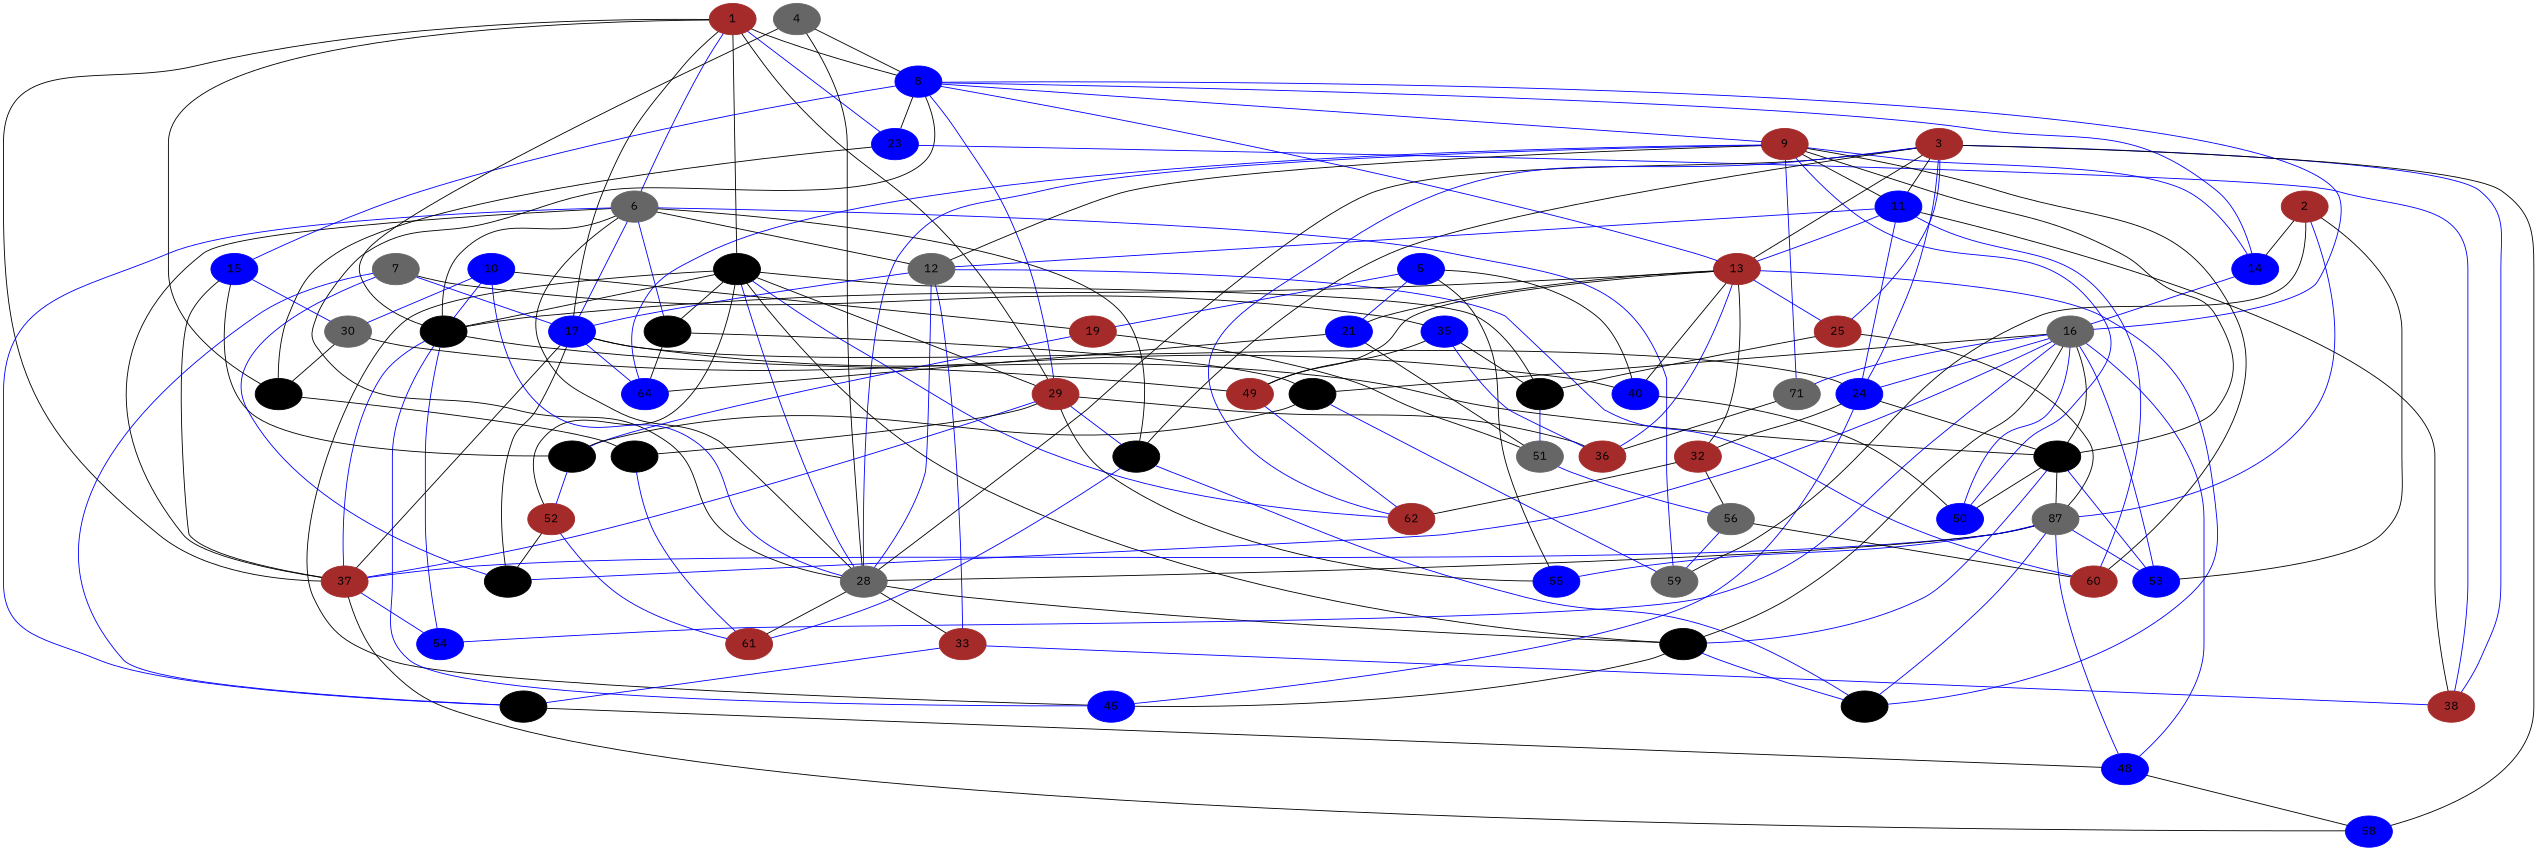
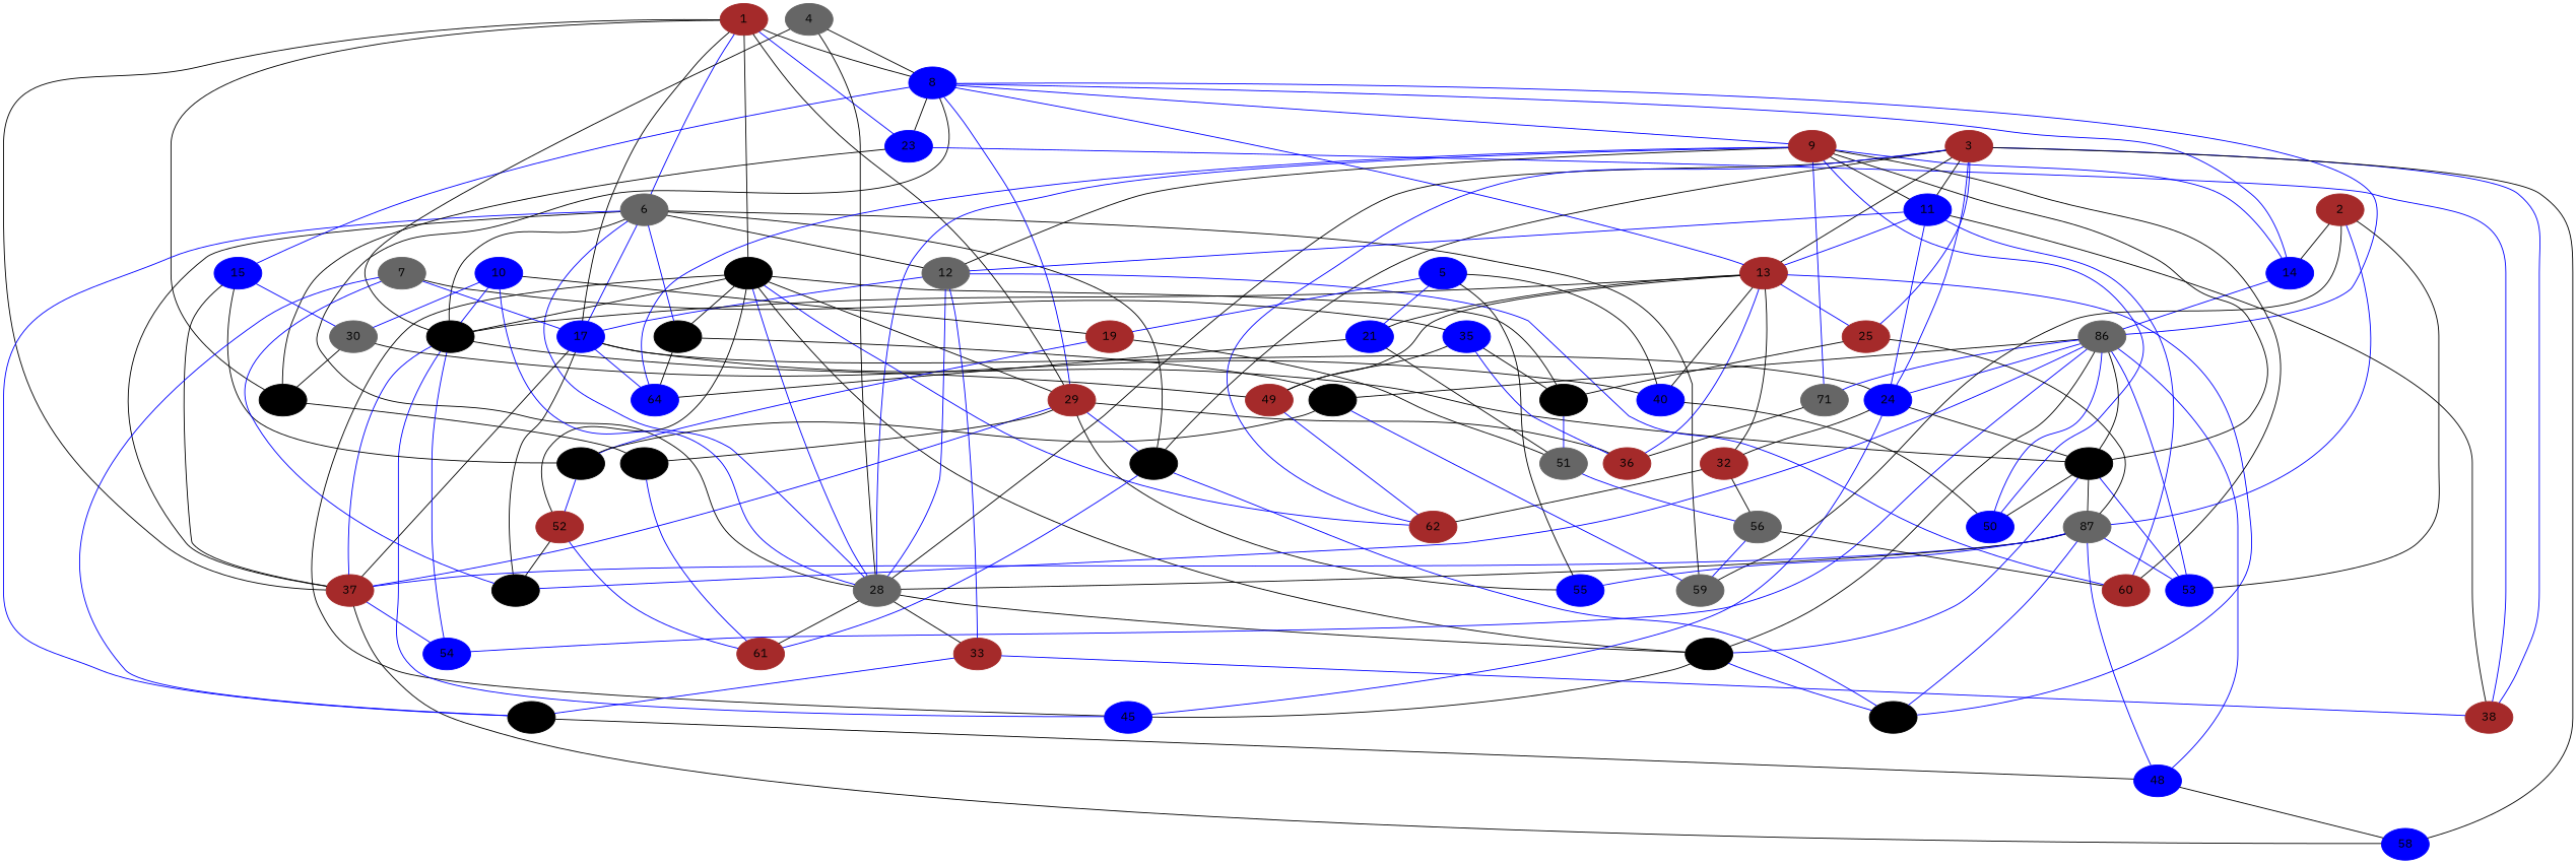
  graph {
    fontname="IBM Plex Sans"
    node [color=blue fontname="IBM Plex Sans" style=filled]
    edge [color=black fontname="IBM Plex Sans" weight=1.0]
    1 [color=brown]
    6 [color=gray40]
    8
    17
    18 [color=black]
    23
    29 [color=brown]
    37 [color=brown]
    41 [color=black]
    59 [color=gray40]
    28 [color=gray40]
    39 [color=black]
    22 [color=black]
    12 [color=gray40]
    20 [color=black]
    34 [color=black]
    14
    13 [color=brown]
    9 [color=brown]
    15
-   16 [color=gray40]
+   16 [color=gray40 label=86]
    24
    63 [color=black]
    26 [color=black]
    64
    62 [color=brown]
    43 [color=black]
    45
    46 [color=black]
    52 [color=brown]
    38 [color=brown]
    55
    36 [color=brown]
    57 [color=black]
    58
    54
    2 [color=brown]
    n38 [color=gray40 label=87]
    53
    47 [color=black]
    48
    3 [color=brown]
    11
    25 [color=brown]
    60 [color=brown]
    21
    40
    32 [color=brown]
    49 [color=brown]
    33 [color=brown]
    61 [color=brown]
    4 [color=gray40]
    19 [color=brown]
    5
    44 [color=black]
    51 [color=gray40]
    50
    42 [color=black]
    7 [color=gray40]
    35
    n61 [color=gray40 label=71]
    30 [color=gray40]
    10
    56 [color=gray40]
    1 -- 6 [color=blue]
    1 -- 8 [weight=3.0]
    1 -- 17 [weight=2.0]
    1 -- 18
    1 -- 23 [color=blue]
    1 -- 29 [weight=2.0]
    1 -- 37
    1 -- 41
    6 -- 17 [color=blue weight=2.0]
    6 -- 37 [weight=2.0]
-   6 -- 59 [color=blue]
-   6 -- 28
+   6 -- 59
+   6 -- 28 [color=blue]
    6 -- 39
    6 -- 22
    6 -- 12
    6 -- 20 [color=blue]
    6 -- 34 [color=blue]
    8 -- 23
    8 -- 29 [color=blue]
    8 -- 28
    8 -- 14 [color=blue]
    8 -- 13 [color=blue]
    8 -- 9 [color=blue]
    8 -- 15 [color=blue]
    8 -- 16 [color=blue]
    17 -- 37 [weight=2.0]
    17 -- 24
    17 -- 63
    17 -- 26
    17 -- 64 [color=blue]
    18 -- 29
    18 -- 28 [color=blue]
    18 -- 22
    18 -- 20
    18 -- 62 [color=blue]
    18 -- 43
    18 -- 45
    18 -- 46
    18 -- 52
    23 -- 41
    23 -- 38 [color=blue]
    29 -- 37 [color=blue]
    29 -- 39 [color=blue]
    29 -- 55
    29 -- 36
    29 -- 57 [weight=2.0]
    37 -- 58
    37 -- 54 [color=blue]
    41 -- 57
    28 -- 43
    28 -- 33
    28 -- 61
    39 -- 47 [color=blue]
    39 -- 61 [color=blue]
    22 -- 37 [color=blue weight=2.0]
    22 -- 45 [color=blue]
    22 -- 54 [color=blue weight=2.0]
    22 -- 49
    12 -- 17 [color=blue]
    12 -- 28 [color=blue]
    12 -- 60 [color=blue]
    12 -- 33 [color=blue]
    20 -- 64
    20 -- 42
    34 -- 48
    14 -- 16 [color=blue]
    13 -- 22
    13 -- 36 [color=blue]
    13 -- 47 [color=blue]
    13 -- 25 [color=blue]
    13 -- 21
    13 -- 40
    13 -- 32
    13 -- 49
    9 -- 28 [color=blue]
    9 -- 12 [weight=2.0]
    9 -- 14 [color=blue]
    9 -- 26
    9 -- 64 [color=blue]
    9 -- 11
    9 -- 60
    9 -- 50 [color=blue]
    9 -- n61 [color=blue weight=2.0]
    15 -- 37
    15 -- 44
    15 -- 30 [color=blue]
    16 -- 24 [color=blue]
    16 -- 63 [color=blue]
    16 -- 26
    16 -- 43
    16 -- 54 [color=blue]
    16 -- 53 [color=blue]
    16 -- 48 [color=blue]
    16 -- 50 [color=blue]
    16 -- 42
    16 -- n61 [color=blue]
    24 -- 26
    24 -- 45 [color=blue]
    24 -- 32
    26 -- 43 [color=blue]
    26 -- n38
    26 -- 53 [color=blue]
    26 -- 50
    43 -- 45
    43 -- 47 [color=blue]
    46 -- 51 [color=blue]
    52 -- 63
    52 -- 61 [color=blue]
    57 -- 61 [color=blue]
    2 -- 59
    2 -- 14
    2 -- n38 [color=blue]
    2 -- 53
    n38 -- 37 [color=blue]
    n38 -- 28
    n38 -- 55 [color=blue weight=2.0]
    n38 -- 53 [color=blue]
    n38 -- 47 [color=blue]
    n38 -- 48 [color=blue]
    48 -- 58
    3 -- 28
    3 -- 39 [weight=2.0]
    3 -- 13
    3 -- 24 [color=blue weight=2.0]
    3 -- 62 [color=blue]
    3 -- 38 [color=blue]
    3 -- 58 [weight=2.0]
    3 -- 11
    3 -- 25 [color=blue]
    11 -- 12 [color=blue]
    11 -- 13 [color=blue weight=2.0]
    11 -- 24 [color=blue]
    11 -- 38
    11 -- 60 [color=blue]
    25 -- 46
    25 -- n38
    21 -- 64
    21 -- 51
    40 -- 50
    32 -- 62
    32 -- 56
    49 -- 62 [color=blue]
    33 -- 34 [color=blue]
    33 -- 38 [color=blue]
    4 -- 8
    4 -- 28
    4 -- 22 [weight=2.0]
    19 -- 44 [color=blue]
    19 -- 51
    5 -- 55
    5 -- 21 [color=blue]
    5 -- 40
    5 -- 19 [color=blue]
    44 -- 52 [color=blue]
    51 -- 56 [color=blue]
    42 -- 59 [color=blue]
    42 -- 44
    7 -- 17 [color=blue]
    7 -- 34 [color=blue]
    7 -- 63 [color=blue]
    7 -- 35
    35 -- 46
    35 -- 36 [color=blue]
    35 -- 49
    n61 -- 36
    30 -- 41
    30 -- 40
    10 -- 28 [color=blue]
    10 -- 22 [color=blue]
    10 -- 19
    10 -- 30 [color=blue]
    56 -- 59 [color=blue]
    56 -- 60
  }
